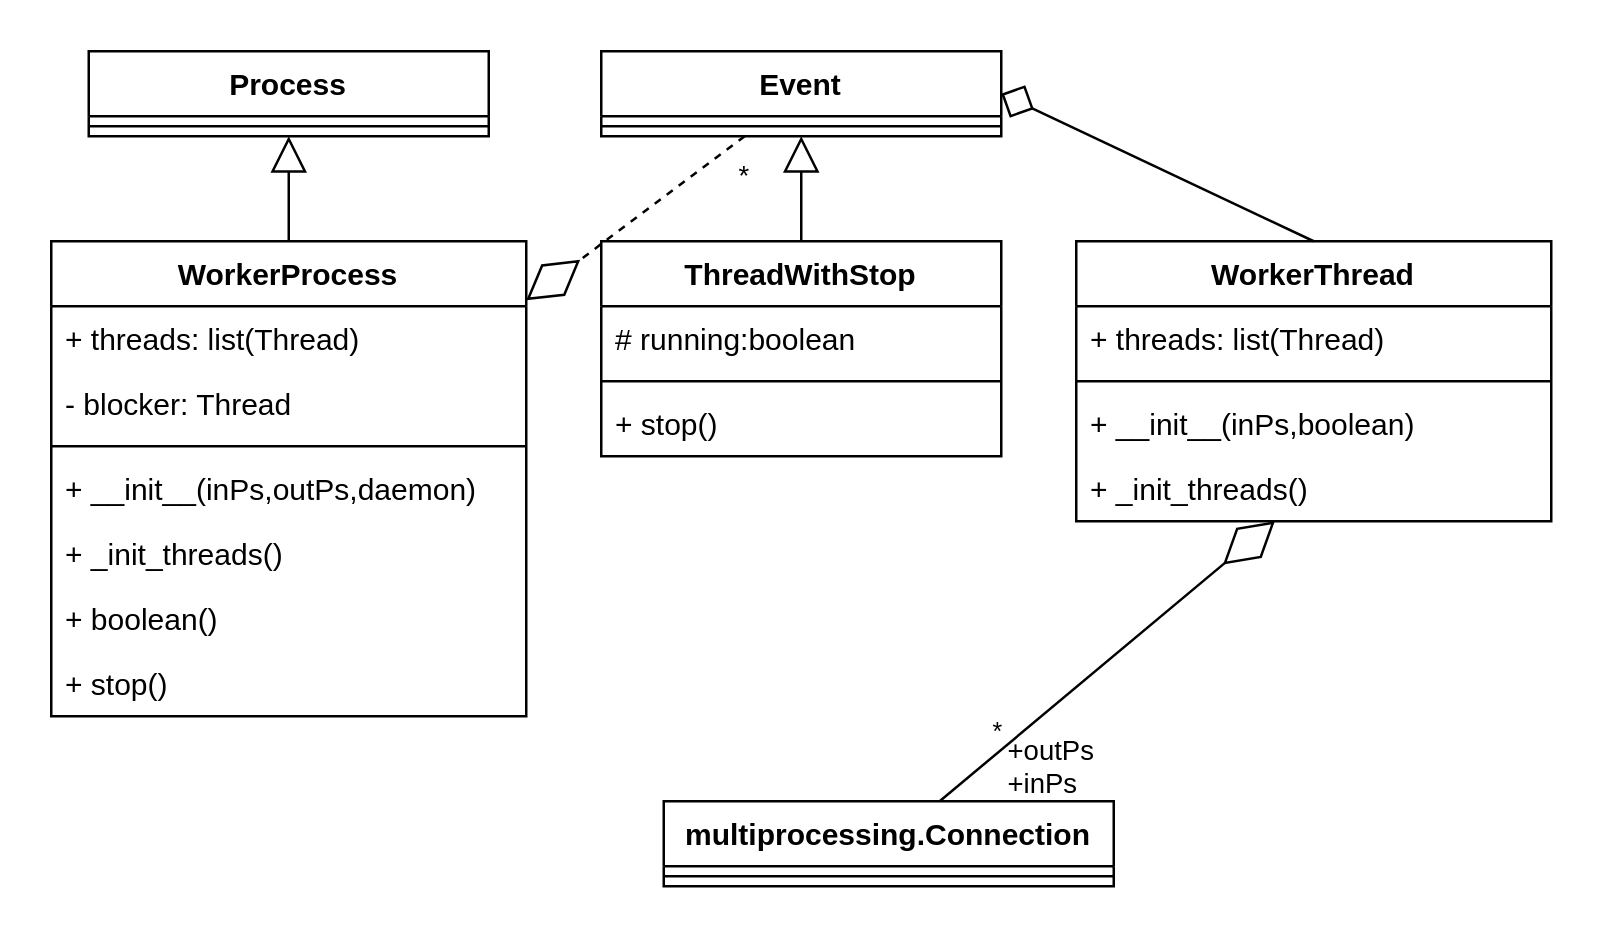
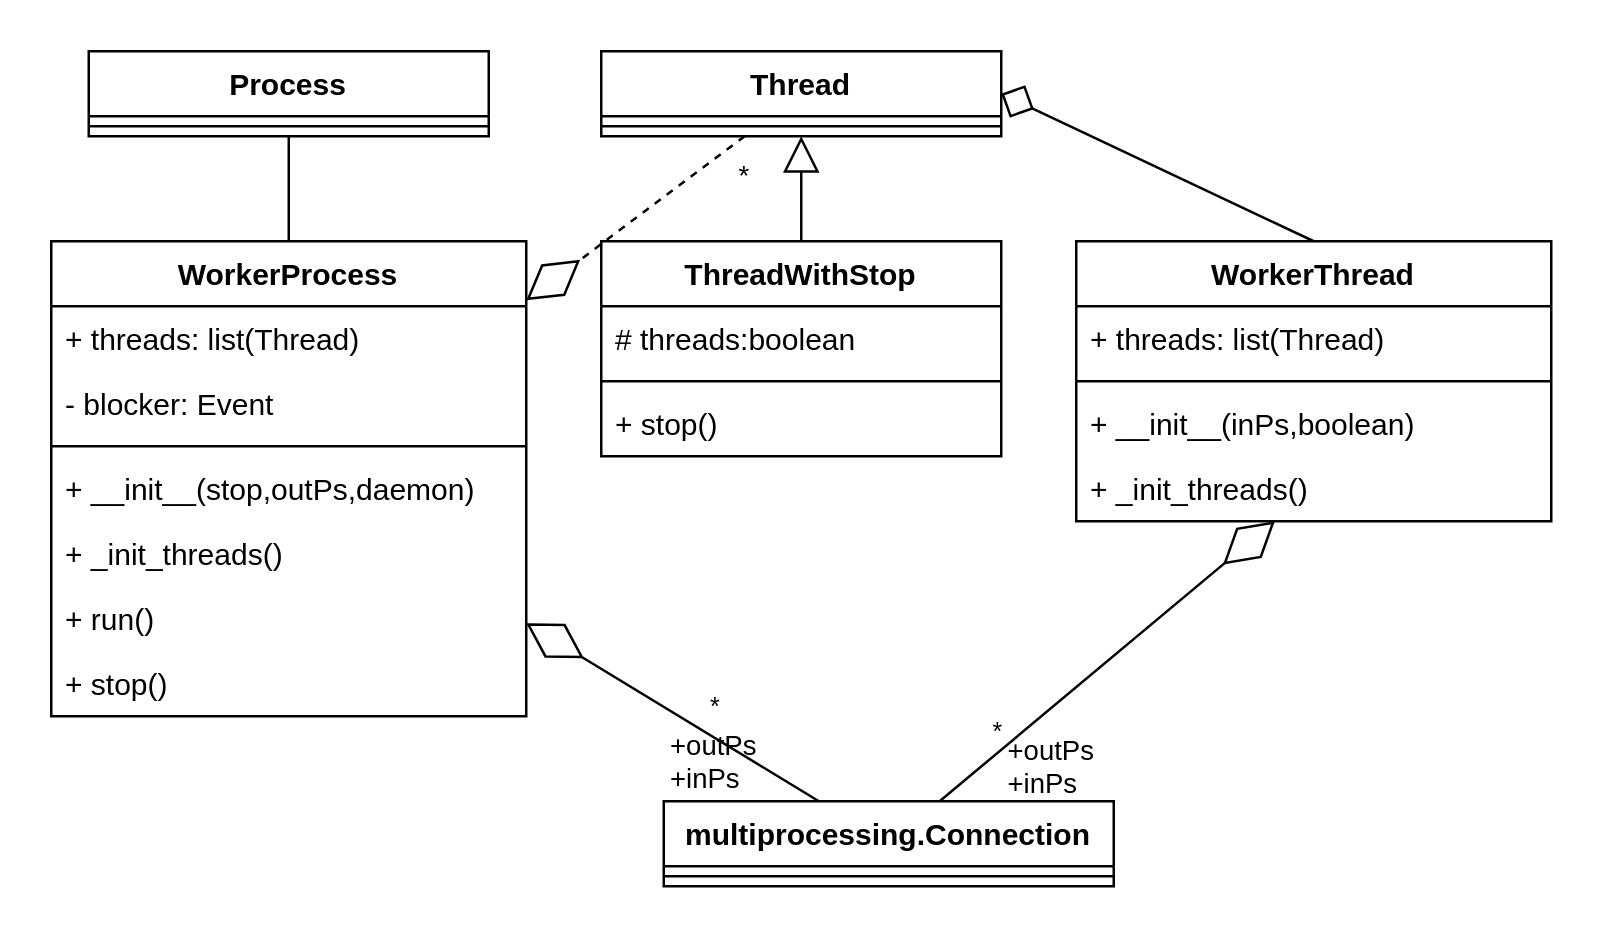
  <mxCell id="0" />
  <mxCell id="1" parent="0" />
  <mxCell id="2" value="WorkerProcess" style="swimlane;fontStyle=1;align=center;verticalAlign=top;childLayout=stackLayout;horizontal=1;startSize=26;horizontalStack=0;resizeParent=1;resizeParentMax=0;resizeLast=0;collapsible=1;marginBottom=0;" parent="1" vertex="1"><mxGeometry x="20" y="96" width="190" height="190" as="geometry" /></mxCell>
  <mxCell id="3" value="+ threads: list(Thread)" style="text;strokeColor=none;fillColor=none;align=left;verticalAlign=top;spacingLeft=4;spacingRight=4;overflow=hidden;rotatable=0;points=[[0,0.5],[1,0.5]];portConstraint=eastwest;" parent="2" vertex="1"><mxGeometry y="26" width="190" height="26" as="geometry" /></mxCell>
- <mxCell id="4" value="- blocker: Thread" style="text;strokeColor=none;fillColor=none;align=left;verticalAlign=top;spacingLeft=4;spacingRight=4;overflow=hidden;rotatable=0;points=[[0,0.5],[1,0.5]];portConstraint=eastwest;" parent="2" vertex="1"><mxGeometry y="52" width="190" height="26" as="geometry" /></mxCell>
+ <mxCell id="4" value="- blocker: Event" style="text;strokeColor=none;fillColor=none;align=left;verticalAlign=top;spacingLeft=4;spacingRight=4;overflow=hidden;rotatable=0;points=[[0,0.5],[1,0.5]];portConstraint=eastwest;" parent="2" vertex="1"><mxGeometry y="52" width="190" height="26" as="geometry" /></mxCell>
  <mxCell id="5" value="" style="line;strokeWidth=1;fillColor=none;align=left;verticalAlign=middle;spacingTop=-1;spacingLeft=3;spacingRight=3;rotatable=0;labelPosition=right;points=[];portConstraint=eastwest;" parent="2" vertex="1"><mxGeometry y="78" width="190" height="8" as="geometry" /></mxCell>
- <mxCell id="6" value="+ __init__(inPs,outPs,daemon)" style="text;strokeColor=none;fillColor=none;align=left;verticalAlign=top;spacingLeft=4;spacingRight=4;overflow=hidden;rotatable=0;points=[[0,0.5],[1,0.5]];portConstraint=eastwest;" parent="2" vertex="1"><mxGeometry y="86" width="190" height="26" as="geometry" /></mxCell>
+ <mxCell id="6" value="+ __init__(stop,outPs,daemon)" style="text;strokeColor=none;fillColor=none;align=left;verticalAlign=top;spacingLeft=4;spacingRight=4;overflow=hidden;rotatable=0;points=[[0,0.5],[1,0.5]];portConstraint=eastwest;" parent="2" vertex="1"><mxGeometry y="86" width="190" height="26" as="geometry" /></mxCell>
  <mxCell id="7" value="+ _init_threads()" style="text;strokeColor=none;fillColor=none;align=left;verticalAlign=top;spacingLeft=4;spacingRight=4;overflow=hidden;rotatable=0;points=[[0,0.5],[1,0.5]];portConstraint=eastwest;" parent="2" vertex="1"><mxGeometry y="112" width="190" height="26" as="geometry" /></mxCell>
- <mxCell id="8" value="+ boolean()" style="text;strokeColor=none;fillColor=none;align=left;verticalAlign=top;spacingLeft=4;spacingRight=4;overflow=hidden;rotatable=0;points=[[0,0.5],[1,0.5]];portConstraint=eastwest;" parent="2" vertex="1"><mxGeometry y="138" width="190" height="26" as="geometry" /></mxCell>
+ <mxCell id="8" value="+ run()" style="text;strokeColor=none;fillColor=none;align=left;verticalAlign=top;spacingLeft=4;spacingRight=4;overflow=hidden;rotatable=0;points=[[0,0.5],[1,0.5]];portConstraint=eastwest;" parent="2" vertex="1"><mxGeometry y="138" width="190" height="26" as="geometry" /></mxCell>
  <mxCell id="9" value="+ stop()" style="text;strokeColor=none;fillColor=none;align=left;verticalAlign=top;spacingLeft=4;spacingRight=4;overflow=hidden;rotatable=0;points=[[0,0.5],[1,0.5]];portConstraint=eastwest;" parent="2" vertex="1"><mxGeometry y="164" width="190" height="26" as="geometry" /></mxCell>
  <mxCell id="10" value="Process" style="swimlane;fontStyle=1;align=center;verticalAlign=top;childLayout=stackLayout;horizontal=1;startSize=26;horizontalStack=0;resizeParent=1;resizeParentMax=0;resizeLast=0;collapsible=1;marginBottom=0;" parent="1" vertex="1"><mxGeometry x="35" y="20" width="160" height="34" as="geometry" /></mxCell>
  <mxCell id="11" value="" style="line;strokeWidth=1;fillColor=none;align=left;verticalAlign=middle;spacingTop=-1;spacingLeft=3;spacingRight=3;rotatable=0;labelPosition=right;points=[];portConstraint=eastwest;" parent="10" vertex="1"><mxGeometry y="26" width="160" height="8" as="geometry" /></mxCell>
- <mxCell id="12" value="" style="endArrow=block;endFill=0;endSize=12;html=1;entryX=0.5;entryY=1;entryDx=0;entryDy=0;" parent="1" source="2" target="10" edge="1"><mxGeometry width="160" relative="1" as="geometry"><mxPoint x="20" y="360" as="sourcePoint" /><mxPoint x="180" y="360" as="targetPoint" /></mxGeometry></mxCell>
+ <mxCell id="12" value="" style="endArrow=none;endFill=0;endSize=12;html=1;entryX=0.5;entryY=1;entryDx=0;entryDy=0;" parent="1" source="2" target="10" edge="1"><mxGeometry width="160" relative="1" as="geometry"><mxPoint x="20" y="360" as="sourcePoint" /><mxPoint x="180" y="360" as="targetPoint" /></mxGeometry></mxCell>
  <mxCell id="13" value="ThreadWithStop" style="swimlane;fontStyle=1;align=center;verticalAlign=top;childLayout=stackLayout;horizontal=1;startSize=26;horizontalStack=0;resizeParent=1;resizeParentMax=0;resizeLast=0;collapsible=1;marginBottom=0;" parent="1" vertex="1"><mxGeometry x="240" y="96" width="160" height="86" as="geometry" /></mxCell>
- <mxCell id="14" value="# running:boolean" style="text;strokeColor=none;fillColor=none;align=left;verticalAlign=top;spacingLeft=4;spacingRight=4;overflow=hidden;rotatable=0;points=[[0,0.5],[1,0.5]];portConstraint=eastwest;" parent="13" vertex="1"><mxGeometry y="26" width="160" height="26" as="geometry" /></mxCell>
+ <mxCell id="14" value="# threads:boolean" style="text;strokeColor=none;fillColor=none;align=left;verticalAlign=top;spacingLeft=4;spacingRight=4;overflow=hidden;rotatable=0;points=[[0,0.5],[1,0.5]];portConstraint=eastwest;" parent="13" vertex="1"><mxGeometry y="26" width="160" height="26" as="geometry" /></mxCell>
  <mxCell id="15" value="" style="line;strokeWidth=1;fillColor=none;align=left;verticalAlign=middle;spacingTop=-1;spacingLeft=3;spacingRight=3;rotatable=0;labelPosition=right;points=[];portConstraint=eastwest;" parent="13" vertex="1"><mxGeometry y="52" width="160" height="8" as="geometry" /></mxCell>
  <mxCell id="16" value="+ stop()" style="text;strokeColor=none;fillColor=none;align=left;verticalAlign=top;spacingLeft=4;spacingRight=4;overflow=hidden;rotatable=0;points=[[0,0.5],[1,0.5]];portConstraint=eastwest;" parent="13" vertex="1"><mxGeometry y="60" width="160" height="26" as="geometry" /></mxCell>
- <mxCell id="17" value="Event&#10;" style="swimlane;fontStyle=1;align=center;verticalAlign=top;childLayout=stackLayout;horizontal=1;startSize=26;horizontalStack=0;resizeParent=1;resizeParentMax=0;resizeLast=0;collapsible=1;marginBottom=0;" parent="1" vertex="1"><mxGeometry x="240" y="20" width="160" height="34" as="geometry" /></mxCell>
+ <mxCell id="17" value="Thread&#10;" style="swimlane;fontStyle=1;align=center;verticalAlign=top;childLayout=stackLayout;horizontal=1;startSize=26;horizontalStack=0;resizeParent=1;resizeParentMax=0;resizeLast=0;collapsible=1;marginBottom=0;" parent="1" vertex="1"><mxGeometry x="240" y="20" width="160" height="34" as="geometry" /></mxCell>
  <mxCell id="18" value="" style="line;strokeWidth=1;fillColor=none;align=left;verticalAlign=middle;spacingTop=-1;spacingLeft=3;spacingRight=3;rotatable=0;labelPosition=right;points=[];portConstraint=eastwest;" parent="17" vertex="1"><mxGeometry y="26" width="160" height="8" as="geometry" /></mxCell>
  <mxCell id="19" value="" style="endArrow=block;endFill=0;endSize=12;html=1;exitX=0.5;exitY=0;exitDx=0;exitDy=0;" parent="1" source="13" target="18" edge="1"><mxGeometry width="160" relative="1" as="geometry"><mxPoint x="20" y="360" as="sourcePoint" /><mxPoint x="180" y="360" as="targetPoint" /></mxGeometry></mxCell>
  <mxCell id="20" value="WorkerThread" style="swimlane;fontStyle=1;align=center;verticalAlign=top;childLayout=stackLayout;horizontal=1;startSize=26;horizontalStack=0;resizeParent=1;resizeParentMax=0;resizeLast=0;collapsible=1;marginBottom=0;" parent="1" vertex="1"><mxGeometry x="430" y="96" width="190" height="112" as="geometry" /></mxCell>
  <mxCell id="21" value="+ threads: list(Thread)" style="text;strokeColor=none;fillColor=none;align=left;verticalAlign=top;spacingLeft=4;spacingRight=4;overflow=hidden;rotatable=0;points=[[0,0.5],[1,0.5]];portConstraint=eastwest;" parent="20" vertex="1"><mxGeometry y="26" width="190" height="26" as="geometry" /></mxCell>
  <mxCell id="22" value="" style="line;strokeWidth=1;fillColor=none;align=left;verticalAlign=middle;spacingTop=-1;spacingLeft=3;spacingRight=3;rotatable=0;labelPosition=right;points=[];portConstraint=eastwest;" parent="20" vertex="1"><mxGeometry y="52" width="190" height="8" as="geometry" /></mxCell>
  <mxCell id="23" value="+ __init__(inPs,boolean)" style="text;strokeColor=none;fillColor=none;align=left;verticalAlign=top;spacingLeft=4;spacingRight=4;overflow=hidden;rotatable=0;points=[[0,0.5],[1,0.5]];portConstraint=eastwest;" parent="20" vertex="1"><mxGeometry y="60" width="190" height="26" as="geometry" /></mxCell>
  <mxCell id="24" value="+ _init_threads()" style="text;strokeColor=none;fillColor=none;align=left;verticalAlign=top;spacingLeft=4;spacingRight=4;overflow=hidden;rotatable=0;points=[[0,0.5],[1,0.5]];portConstraint=eastwest;" parent="20" vertex="1"><mxGeometry y="86" width="190" height="26" as="geometry" /></mxCell>
  <mxCell id="25" value="" style="endArrow=diamond;endFill=0;endSize=12;html=1;exitX=0.5;exitY=0;exitDx=0;exitDy=0;entryX=1;entryY=0.5;entryDx=0;entryDy=0;" parent="1" source="20" target="17" edge="1"><mxGeometry width="160" relative="1" as="geometry"><mxPoint x="330" y="106" as="sourcePoint" /><mxPoint x="320" y="60" as="targetPoint" /></mxGeometry></mxCell>
  <mxCell id="26" value="multiprocessing.Connection" style="swimlane;fontStyle=1;align=center;verticalAlign=top;childLayout=stackLayout;horizontal=1;startSize=26;horizontalStack=0;resizeParent=1;resizeParentMax=0;resizeLast=0;collapsible=1;marginBottom=0;" parent="1" vertex="1"><mxGeometry x="265" y="320" width="180" height="34" as="geometry" /></mxCell>
  <mxCell id="27" value="" style="line;strokeWidth=1;fillColor=none;align=left;verticalAlign=middle;spacingTop=-1;spacingLeft=3;spacingRight=3;rotatable=0;labelPosition=right;points=[];portConstraint=eastwest;" parent="26" vertex="1"><mxGeometry y="26" width="180" height="8" as="geometry" /></mxCell>
+ <mxCell id="28" value="&lt;div&gt;+&lt;span&gt;outPs&lt;/span&gt;&lt;/div&gt;&lt;div&gt;&lt;span&gt;+inPs&lt;/span&gt;&lt;br&gt;&lt;/div&gt;" style="endArrow=diamondThin;endFill=0;html=1;align=left;verticalAlign=top;labelBackgroundColor=none;endSize=24;startArrow=none;startFill=0;startSize=24;" parent="1" source="26" target="2" edge="1"><mxGeometry x="0.016" y="2" relative="1" as="geometry"><mxPoint x="354.5" y="310" as="sourcePoint" /><mxPoint x="209.5" y="247" as="targetPoint" /><mxPoint as="offset" /></mxGeometry></mxCell>
+ <mxCell id="29" value="&lt;div&gt;*&lt;br&gt;&lt;/div&gt;" style="resizable=0;html=1;align=left;verticalAlign=bottom;labelBackgroundColor=#ffffff;fontSize=10;" parent="28" connectable="0" vertex="1"><mxGeometry x="-1" relative="1" as="geometry"><mxPoint x="-45" y="-30" as="offset" /></mxGeometry></mxCell>
  <mxCell id="30" value="&lt;div&gt;+&lt;span&gt;outPs&lt;/span&gt;&lt;/div&gt;&lt;div&gt;&lt;span&gt;+inPs&lt;/span&gt;&lt;br&gt;&lt;/div&gt;" style="endArrow=diamondThin;endFill=0;html=1;align=left;verticalAlign=top;labelBackgroundColor=none;endSize=24;startArrow=none;startFill=0;startSize=24;" parent="1" source="26" target="24" edge="1"><mxGeometry x="-0.535" y="9" relative="1" as="geometry"><mxPoint x="525" y="493" as="sourcePoint" /><mxPoint x="380" y="430" as="targetPoint" /><mxPoint as="offset" /></mxGeometry></mxCell>
  <mxCell id="31" value="&lt;div&gt;*&lt;br&gt;&lt;/div&gt;" style="resizable=0;html=1;align=left;verticalAlign=bottom;labelBackgroundColor=none;fontSize=10;" parent="30" connectable="0" vertex="1"><mxGeometry x="-1" relative="1" as="geometry"><mxPoint x="20" y="-20" as="offset" /></mxGeometry></mxCell>
  <mxCell id="32" value="*" style="endArrow=diamondThin;endFill=0;endSize=24;html=1;labelBackgroundColor=none;dashed=1;" parent="1" source="17" target="2" edge="1"><mxGeometry x="-0.824" y="13" width="160" relative="1" as="geometry"><mxPoint x="20" y="370" as="sourcePoint" /><mxPoint x="180" y="370" as="targetPoint" /><mxPoint as="offset" /></mxGeometry></mxCell>
